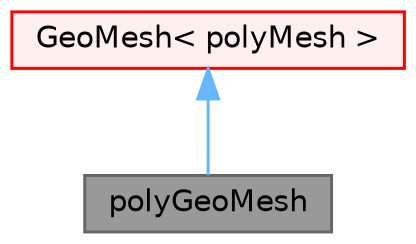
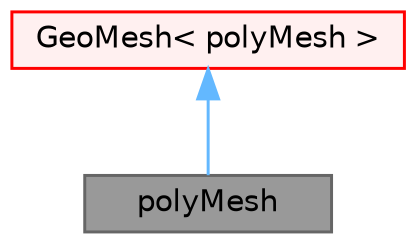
  digraph {
    node [fontname=Helvetica fontsize=10 shape=box style=filled]
-   n1 [color=gray40 fillcolor=grey60 fontcolor=black height=0.2 label=polyGeoMesh width=0.4]
+   n1 [color=gray40 fillcolor=grey60 fontcolor=black height=0.2 label=polyMesh width=0.4]
    n2 [color=red fillcolor="#FFF0F0" height=0.2 label="GeoMesh\< polyMesh \>" width=0.4]
    n2 -> n1 [color=steelblue1 dir=back fontname=Helvetica fontsize=10 labelfontname=Helvetica labelfontsize=10 style=solid]
  }
